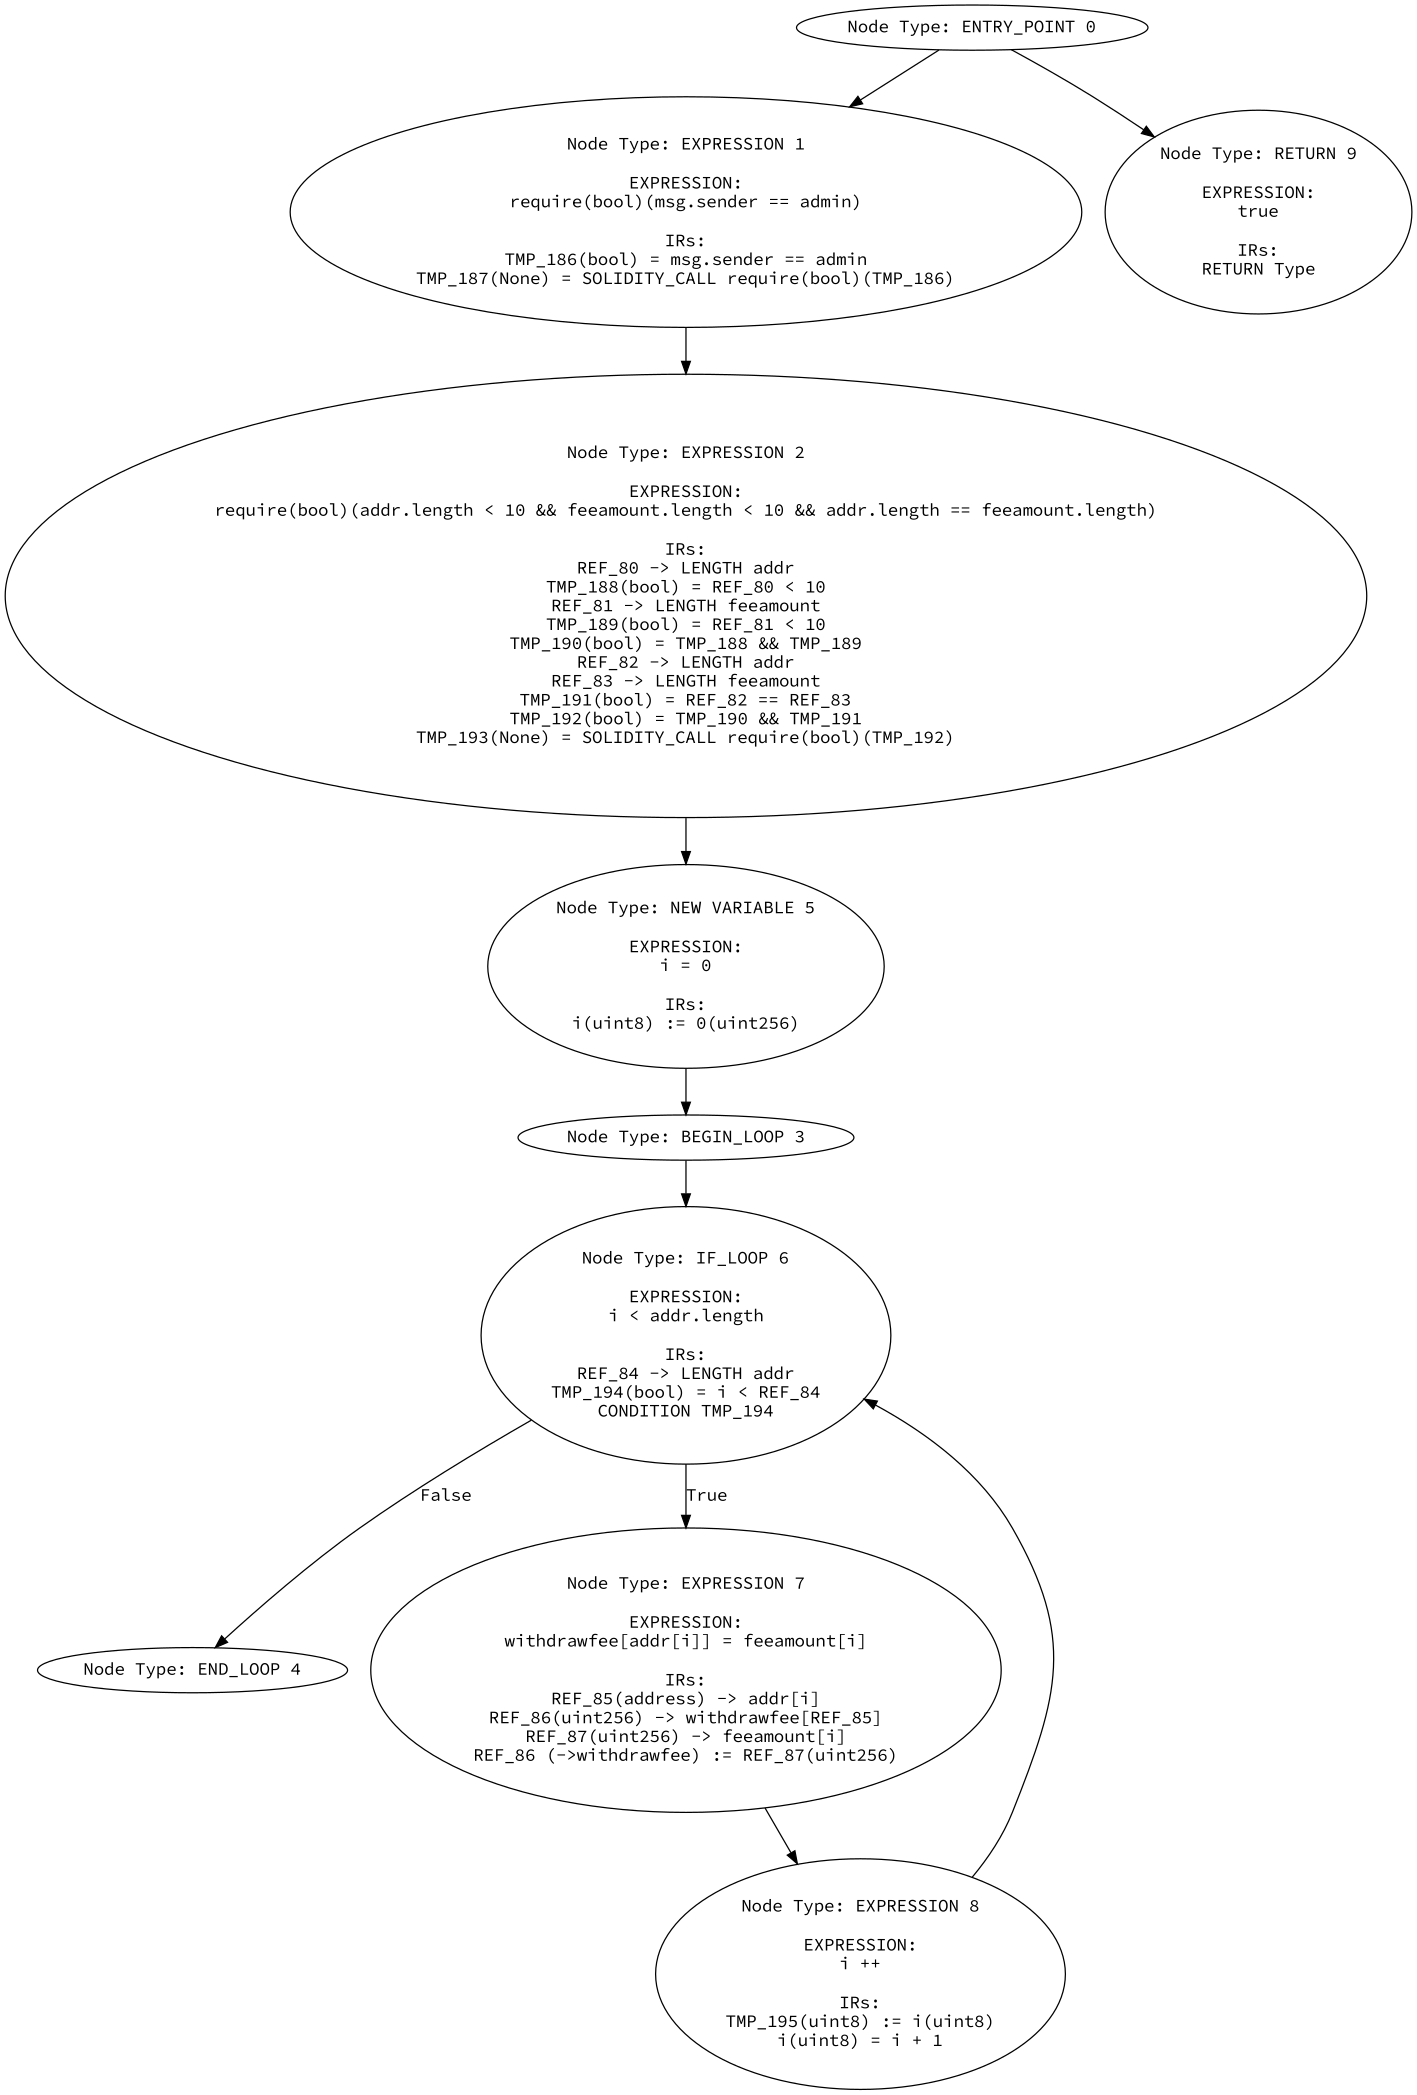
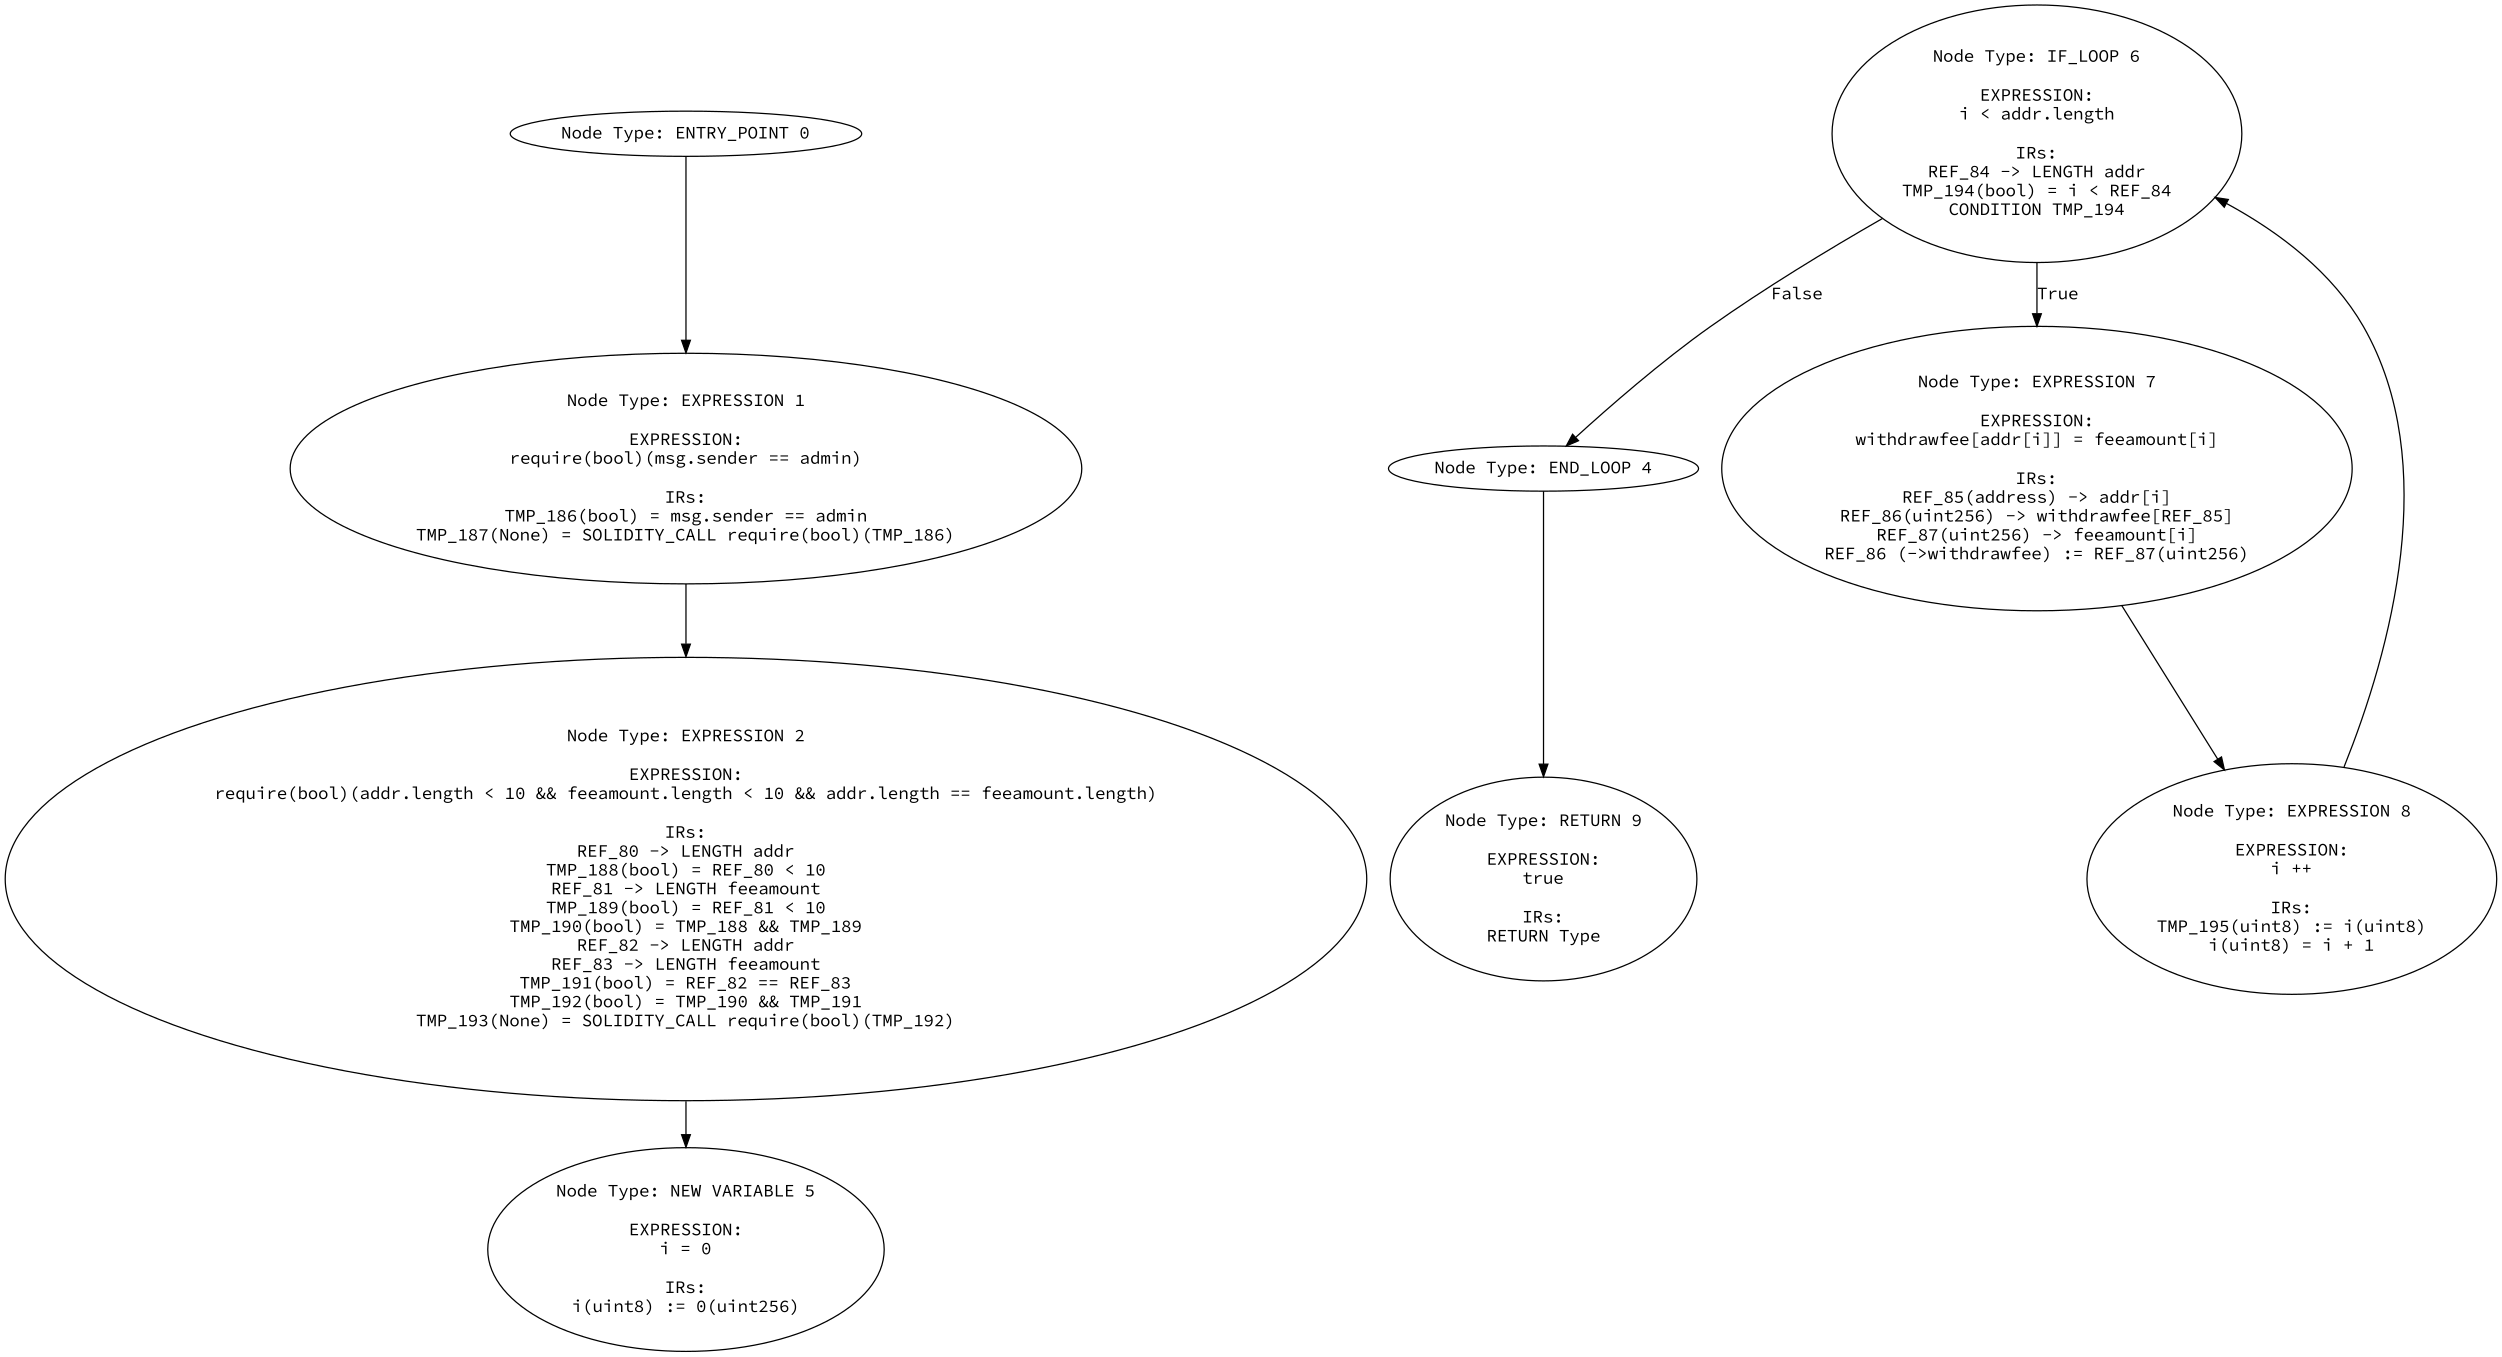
  digraph {
    fontname="Source Code Pro"
    node [fontname="Source Code Pro"]
    edge [fontname="Source Code Pro"]
    n1 [label="Node Type: ENTRY_POINT 0\n"]
    n2 [label="Node Type: EXPRESSION 1\n\nEXPRESSION:\nrequire(bool)(msg.sender == admin)\n\nIRs:\nTMP_186(bool) = msg.sender == admin\nTMP_187(None) = SOLIDITY_CALL require(bool)(TMP_186)"]
    n3 [label="Node Type: EXPRESSION 2\n\nEXPRESSION:\nrequire(bool)(addr.length < 10 && feeamount.length < 10 && addr.length == feeamount.length)\n\nIRs:\nREF_80 -> LENGTH addr\nTMP_188(bool) = REF_80 < 10\nREF_81 -> LENGTH feeamount\nTMP_189(bool) = REF_81 < 10\nTMP_190(bool) = TMP_188 && TMP_189\nREF_82 -> LENGTH addr\nREF_83 -> LENGTH feeamount\nTMP_191(bool) = REF_82 == REF_83\nTMP_192(bool) = TMP_190 && TMP_191\nTMP_193(None) = SOLIDITY_CALL require(bool)(TMP_192)"]
    n4 [label="Node Type: NEW VARIABLE 5\n\nEXPRESSION:\ni = 0\n\nIRs:\ni(uint8) := 0(uint256)"]
-   n5 [label="Node Type: BEGIN_LOOP 3\n"]
    n6 [label="Node Type: IF_LOOP 6\n\nEXPRESSION:\ni < addr.length\n\nIRs:\nREF_84 -> LENGTH addr\nTMP_194(bool) = i < REF_84\nCONDITION TMP_194"]
    n7 [label="Node Type: END_LOOP 4\n"]
    n8 [label="Node Type: EXPRESSION 7\n\nEXPRESSION:\nwithdrawfee[addr[i]] = feeamount[i]\n\nIRs:\nREF_85(address) -> addr[i]\nREF_86(uint256) -> withdrawfee[REF_85]\nREF_87(uint256) -> feeamount[i]\nREF_86 (->withdrawfee) := REF_87(uint256)"]
    n9 [label="Node Type: RETURN 9\n\nEXPRESSION:\ntrue\n\nIRs:\nRETURN Type"]
    n10 [label="Node Type: EXPRESSION 8\n\nEXPRESSION:\ni ++\n\nIRs:\nTMP_195(uint8) := i(uint8)\ni(uint8) = i + 1"]
    n1 -> n2
    n2 -> n3
    n3 -> n4
-   n4 -> n5
-   n5 -> n6
    n6 -> n7 [label=False]
    n6 -> n8 [label=True]
-   n1 -> n9
+   n7 -> n9
    n8 -> n10
    n10 -> n6
  }
